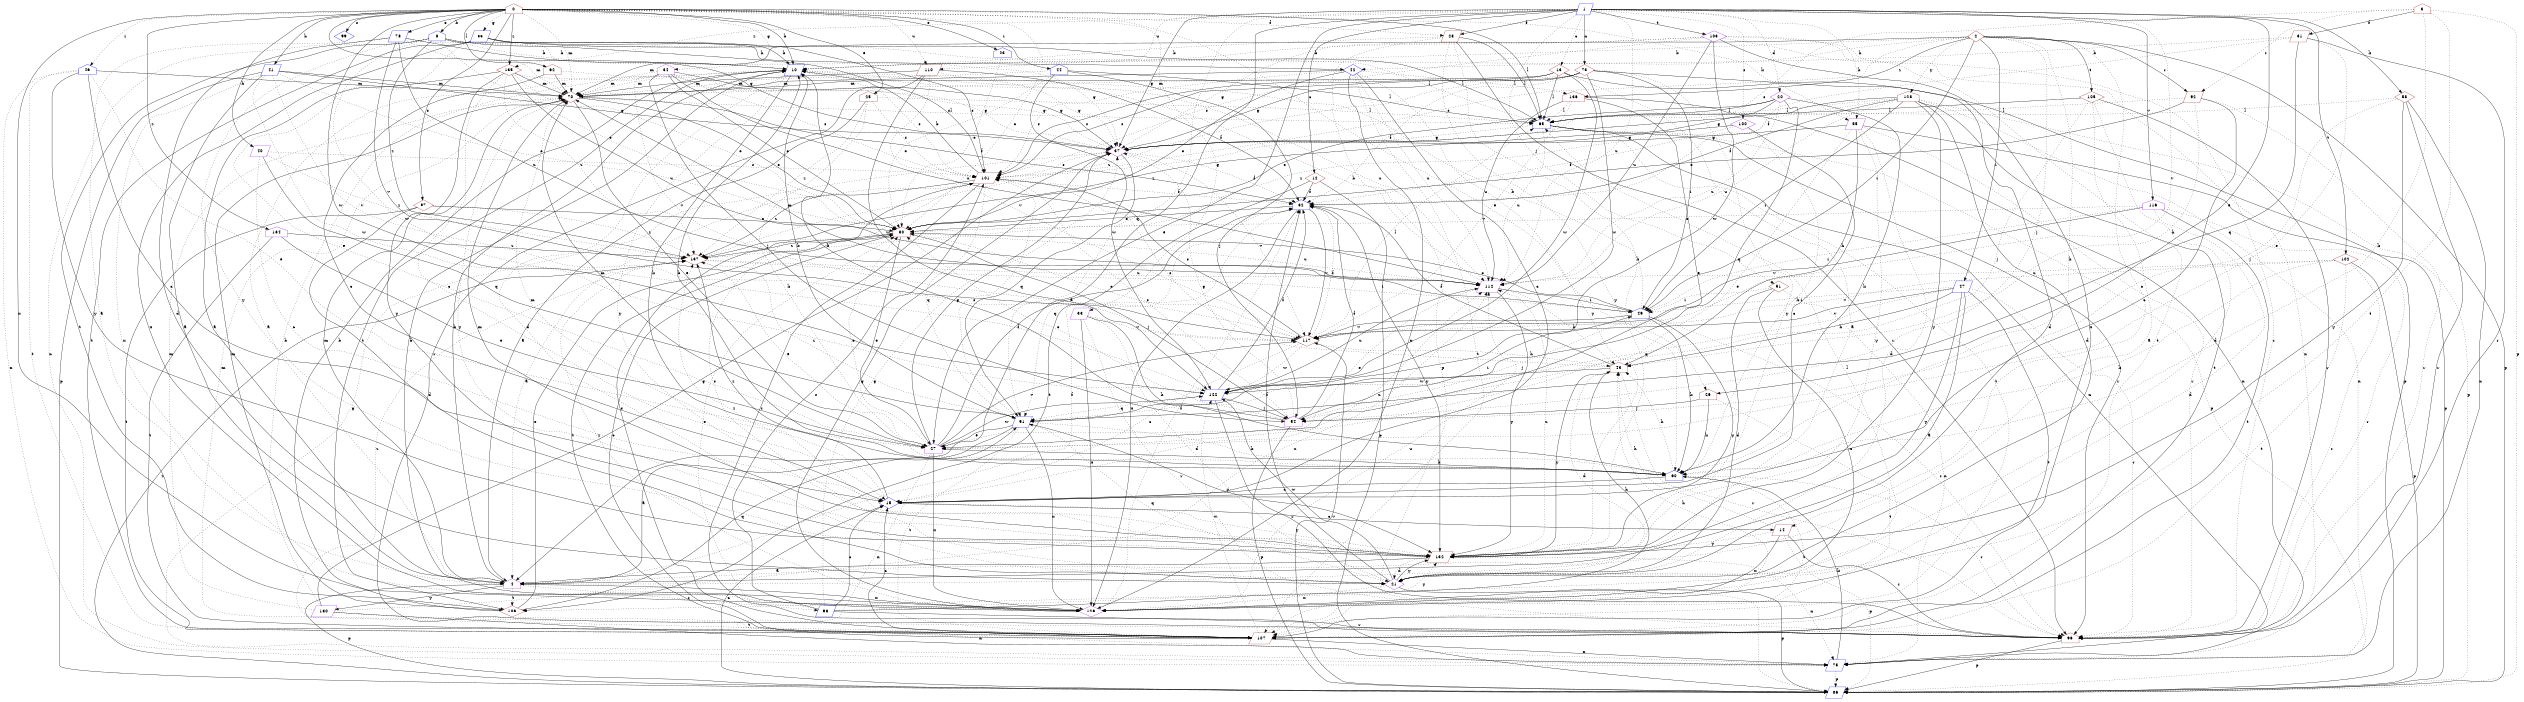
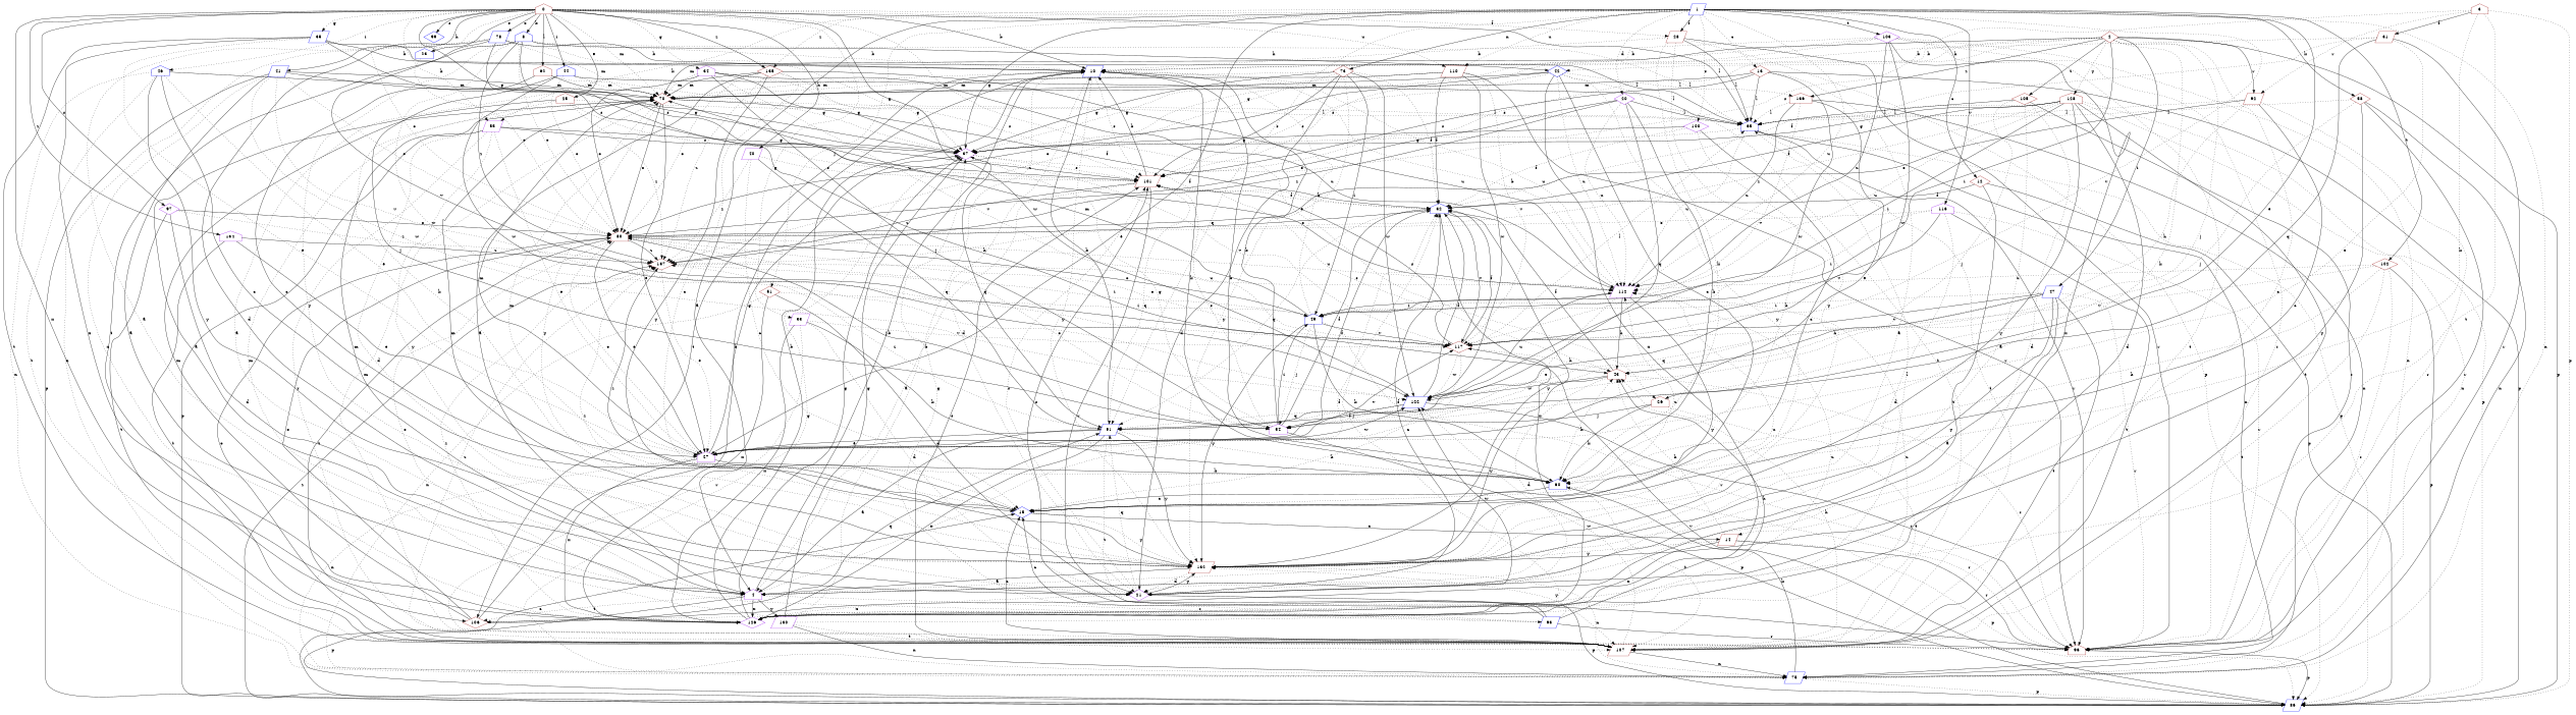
  strict digraph {
    node [color=brown shape=house]
    edge [style=solid]
    8 [color=blue]
    0
    10 [color=blue shape=parallelogram]
    23 [color=blue]
    25
    26
    28 [shape=parallelogram]
    33 [color=purple shape=parallelogram]
    34 [color=purple]
    35 [color=blue shape=parallelogram]
    37 [color=purple shape=diamond]
    40 [color=purple shape=parallelogram]
    41 [color=blue shape=parallelogram]
    44 [color=blue]
    46 [color=blue]
    55 [color=purple shape=parallelogram]
    62
    65 [color=blue]
    70 [shape=diamond]
    78 [color=blue shape=parallelogram]
    80
-   97 [shape=diamond]
+   97 [color=purple shape=diamond]
    99 [color=blue shape=diamond]
    110 [shape=parallelogram]
    122 [color=blue shape=parallelogram]
    126 [color=purple shape=diamond]
    134 [color=purple]
    135 [shape=diamond]
    75 [color=blue shape=parallelogram]
    42 [color=blue shape=diamond]
    101 [shape=parallelogram]
    106 [shape=diamond]
    132 [shape=parallelogram]
    137 [shape=diamond]
    112 [color=purple shape=parallelogram]
    60 [color=blue]
    21 [color=purple shape=diamond]
    4 [color=purple]
    54 [color=purple]
    107 [shape=parallelogram]
    86 [color=blue shape=parallelogram]
    96
    117 [shape=diamond]
    27 [color=purple]
    91 [color=blue shape=parallelogram]
    32 [color=blue]
    15 [color=blue shape=diamond]
    43
    1 [color=blue shape=parallelogram]
    12 [shape=diamond]
    13 [shape=diamond]
    20 [color=purple shape=diamond]
    51 [shape=diamond]
    58 [shape=diamond]
    73 [shape=diamond]
    100 [color=purple shape=diamond]
    102 [shape=diamond]
    103 [color=purple shape=diamond]
    116 [color=purple]
    93 [color=blue shape=parallelogram]
    130 [color=purple shape=parallelogram]
    49 [color=blue]
    2 [shape=diamond]
    14 [shape=parallelogram]
    47 [color=blue shape=parallelogram]
    92 [shape=parallelogram]
    105 [shape=diamond]
    128
    136
    3
    31 [shape=parallelogram]
    8 -> 10 [label=b style=dotted]
    8 -> 65 [label=l style=dotted]
    8 -> 80 [label=o style=dotted]
    8 -> 122 [label=w style=dotted]
    8 -> 75 [label=n style=dotted]
    8 -> 42 [label=h]
    8 -> 101 [label=s]
    8 -> 106 [label=t]
    8 -> 132 [label=y style=dotted]
    8 -> 137 [label=z]
    0 -> 8 [label=b]
    0 -> 10 [label=b]
    0 -> 23 [label=e]
    0 -> 25 [label=e]
    0 -> 26 [label=e style=dotted]
    0 -> 28 [label=f style=dotted]
    0 -> 33 [label=g style=dotted]
    0 -> 34 [label=g style=dotted]
    0 -> 35 [label=g style=dotted]
    0 -> 37 [label=g]
    0 -> 40 [label=h]
    0 -> 41 [label=h]
    0 -> 44 [label=i]
    0 -> 46 [label=i style=dotted]
    0 -> 55 [label=k style=dotted]
    0 -> 62 [label=l]
    0 -> 65 [label=l]
    0 -> 70 [label=m style=dotted]
    0 -> 78 [label=o]
    0 -> 80 [label=o style=dotted]
    0 -> 97 [label=s]
    0 -> 99 [label=s]
    0 -> 110 [label=u style=dotted]
    0 -> 122 [label=w]
    0 -> 126 [label=x]
    0 -> 134 [label=z]
    0 -> 135 [label=z]
    10 -> 70 [label=m style=dotted]
    10 -> 101 [label=s style=dotted]
    10 -> 106 [label=t]
    10 -> 132 [label=y style=dotted]
    10 -> 112 [label=u style=dotted]
    10 -> 60 [label=k]
    10 -> 21 [label=d style=dotted]
    23 -> 80 [label=o style=dotted]
    25 -> 65 [label=l style=dotted]
    25 -> 101 [label=s style=dotted]
    25 -> 137 [label=z style=dotted]
    25 -> 60 [label=k style=dotted]
    25 -> 4 [label=a]
    26 -> 60 [label=k]
    26 -> 54 [label=j]
    26 -> 107 [label=t style=dotted]
    28 -> 10 [label=b style=dotted]
    28 -> 65 [label=l]
    28 -> 132 [label=y style=dotted]
    28 -> 60 [label=k style=dotted]
    28 -> 86 [label=p style=dotted]
    28 -> 96 [label=r]
    33 -> 126 [label=x]
    33 -> 60 [label=k]
    33 -> 21 [label=d style=dotted]
    33 -> 96 [label=r style=dotted]
    33 -> 117 [label=v style=dotted]
    34 -> 37 [label=g]
    34 -> 70 [label=m style=dotted]
    34 -> 80 [label=o]
    34 -> 101 [label=s style=dotted]
    34 -> 112 [label=u]
    34 -> 4 [label=a style=dotted]
    34 -> 54 [label=j]
    34 -> 117 [label=v style=dotted]
    35 -> 10 [label=b]
    35 -> 65 [label=l]
    35 -> 126 [label=x]
    35 -> 101 [label=s]
    35 -> 107 [label=t]
    35 -> 27 [label=e style=dotted]
    37 -> 101 [label=s style=dotted]
    37 -> 117 [label=v style=dotted]
    37 -> 91 [label=q]
    37 -> 32 [label=f style=dotted]
    40 -> 101 [label=s style=dotted]
    40 -> 137 [label=z style=dotted]
    40 -> 91 [label=q]
    40 -> 15 [label=c style=dotted]
    41 -> 37 [label=g]
    41 -> 70 [label=m]
    41 -> 80 [label=o style=dotted]
    41 -> 122 [label=w style=dotted]
    41 -> 126 [label=x style=dotted]
    41 -> 4 [label=a]
    41 -> 86 [label=p]
    41 -> 117 [label=v style=dotted]
    44 -> 65 [label=l]
    44 -> 70 [label=m style=dotted]
    44 -> 80 [label=o style=dotted]
    44 -> 122 [label=w]
    44 -> 54 [label=j]
    46 -> 70 [label=m]
    46 -> 75 [label=n style=dotted]
    46 -> 132 [label=y]
    46 -> 107 [label=t style=dotted]
    46 -> 27 [label=e style=dotted]
    46 -> 15 [label=c]
    55 -> 37 [label=g]
    55 -> 132 [label=y style=dotted]
    55 -> 21 [label=d style=dotted]
    55 -> 86 [label=p]
    55 -> 96 [label=r style=dotted]
    55 -> 27 [label=e style=dotted]
    55 -> 43 [label=h]
    62 -> 37 [label=g style=dotted]
    62 -> 70 [label=m]
    62 -> 15 [label=c]
    65 -> 37 [label=g style=dotted]
    65 -> 75 [label=n]
    65 -> 112 [label=u style=dotted]
    65 -> 107 [label=t style=dotted]
    65 -> 86 [label=p style=dotted]
    65 -> 96 [label=r]
    70 -> 65 [label=l style=dotted]
    70 -> 80 [label=o]
    70 -> 132 [label=y style=dotted]
    70 -> 27 [label=e]
    70 -> 32 [label=f]
    78 -> 10 [label=b]
    78 -> 37 [label=g style=dotted]
    78 -> 70 [label=m style=dotted]
    78 -> 112 [label=u]
    78 -> 21 [label=d]
    78 -> 4 [label=a style=dotted]
    78 -> 117 [label=v]
    80 -> 137 [label=z]
    80 -> 112 [label=u style=dotted]
    80 -> 54 [label=j]
    80 -> 107 [label=t]
    80 -> 27 [label=e]
    97 -> 80 [label=o]
    97 -> 137 [label=z style=dotted]
    97 -> 21 [label=d]
    97 -> 107 [label=t]
    110 -> 37 [label=g style=dotted]
    110 -> 70 [label=m]
    110 -> 122 [label=w]
    110 -> 96 [label=r]
    110 -> 117 [label=v style=dotted]
    110 -> 32 [label=f]
    122 -> 112 [label=u]
    122 -> 54 [label=j]
    122 -> 96 [label=r]
    122 -> 91 [label=q style=dotted]
    122 -> 32 [label=f]
    126 -> 10 [label=b]
    126 -> 37 [label=g]
    126 -> 65 [label=l style=dotted]
    126 -> 137 [label=z style=dotted]
    126 -> 112 [label=u style=dotted]
    126 -> 32 [label=f style=dotted]
    134 -> 137 [label=z]
    134 -> 107 [label=t]
    134 -> 27 [label=e]
    135 -> 37 [label=g style=dotted]
    135 -> 70 [label=m]
    135 -> 80 [label=o style=dotted]
    135 -> 132 [label=y]
    135 -> 137 [label=z style=dotted]
    135 -> 112 [label=u]
    135 -> 4 [label=a]
    135 -> 15 [label=c style=dotted]
    75 -> 37 [label=g style=dotted]
    75 -> 60 [label=k]
    75 -> 86 [label=p style=dotted]
    42 -> 70 [label=m]
    42 -> 80 [label=o]
    42 -> 126 [label=x]
    42 -> 101 [label=s style=dotted]
    42 -> 132 [label=y style=dotted]
    42 -> 112 [label=u style=dotted]
    42 -> 107 [label=t style=dotted]
    42 -> 15 [label=c]
    42 -> 136 [label=l style=dotted]
    101 -> 10 [label=b]
    101 -> 137 [label=z]
    101 -> 4 [label=a style=dotted]
    101 -> 96 [label=r]
    101 -> 91 [label=q style=dotted]
    101 -> 32 [label=f style=dotted]
    106 -> 10 [label=b]
    106 -> 70 [label=m]
    106 -> 80 [label=o]
    106 -> 91 [label=q]
    132 -> 70 [label=m]
    132 -> 75 [label=n style=dotted]
    132 -> 137 [label=z style=dotted]
    132 -> 112 [label=u style=dotted]
    132 -> 21 [label=d style=dotted]
    132 -> 4 [label=a]
    137 -> 112 [label=u style=dotted]
    137 -> 27 [label=e style=dotted]
    137 -> 49 [label=i style=dotted]
    112 -> 10 [label=b style=dotted]
    112 -> 132 [label=y]
    112 -> 27 [label=e style=dotted]
-   112 -> 43 [label=h style=dotted]
+   112 -> 43 [label=h]
    112 -> 49 [label=i]
    60 -> 10 [label=b]
    60 -> 107 [label=t style=dotted]
    60 -> 96 [label=r style=dotted]
    60 -> 15 [label=c]
    60 -> 43 [label=h style=dotted]
    21 -> 122 [label=w]
    21 -> 126 [label=x style=dotted]
    21 -> 101 [label=s style=dotted]
    21 -> 132 [label=y]
    21 -> 86 [label=p]
    21 -> 91 [label=q style=dotted]
    21 -> 32 [label=f]
    4 -> 10 [label=b]
    4 -> 70 [label=m]
    4 -> 126 [label=x]
    4 -> 106 [label=t style=dotted]
    4 -> 86 [label=p]
    4 -> 32 [label=f style=dotted]
    4 -> 93 [label=r style=dotted]
    4 -> 130 [label=y]
    54 -> 10 [label=b]
    54 -> 37 [label=g style=dotted]
    54 -> 80 [label=o style=dotted]
    54 -> 101 [label=s style=dotted]
    54 -> 86 [label=p]
    54 -> 32 [label=f]
    54 -> 49 [label=i]
    107 -> 80 [label=o]
    107 -> 122 [label=w style=dotted]
    107 -> 75 [label=n]
    107 -> 101 [label=s]
    107 -> 137 [label=z style=dotted]
    107 -> 15 [label=c]
    107 -> 43 [label=h style=dotted]
    86 -> 137 [label=z]
    86 -> 117 [label=v]
    86 -> 15 [label=c]
    96 -> 70 [label=m style=dotted]
    96 -> 86 [label=p]
    117 -> 65 [label=l style=dotted]
    117 -> 80 [label=o style=dotted]
    117 -> 122 [label=w style=dotted]
    117 -> 101 [label=s]
-   117 -> 32 [label=f style=dotted]
+   117 -> 32 [label=f]
    117 -> 15 [label=c style=dotted]
    117 -> 43 [label=h style=dotted]
    27 -> 37 [label=g]
    27 -> 70 [label=m]
    27 -> 80 [label=o style=dotted]
    27 -> 122 [label=w]
    27 -> 126 [label=x]
    27 -> 75 [label=n style=dotted]
    27 -> 60 [label=k]
    27 -> 117 [label=v]
    27 -> 32 [label=f]
    91 -> 10 [label=b]
    91 -> 126 [label=x]
-   91 -> 101 [label=s style=dotted]
    91 -> 132 [label=y]
    91 -> 137 [label=z style=dotted]
    91 -> 60 [label=k style=dotted]
    91 -> 4 [label=a]
    91 -> 107 [label=t style=dotted]
    91 -> 27 [label=e]
    32 -> 80 [label=o]
    32 -> 126 [label=x]
    32 -> 132 [label=y]
    32 -> 117 [label=v]
    32 -> 91 [label=q style=dotted]
    15 -> 70 [label=m style=dotted]
    15 -> 132 [label=y style=dotted]
    15 -> 137 [label=z]
    15 -> 112 [label=u style=dotted]
    15 -> 14 [label=c]
    43 -> 122 [label=w]
    43 -> 101 [label=s style=dotted]
    43 -> 132 [label=y]
    43 -> 21 [label=d style=dotted]
    43 -> 96 [label=r style=dotted]
    43 -> 32 [label=f]
    1 -> 26 [label=e]
    1 -> 28 [label=f]
    1 -> 37 [label=g]
    1 -> 55 [label=k style=dotted]
    1 -> 110 [label=u style=dotted]
    1 -> 135 [label=z style=dotted]
+   1 -> 75 [label=n style=dotted]
    1 -> 112 [label=u style=dotted]
    1 -> 4 [label=a]
    1 -> 117 [label=v style=dotted]
    1 -> 27 [label=e]
    1 -> 91 [label=q style=dotted]
    1 -> 12 [label=c]
    1 -> 13 [label=c style=dotted]
    1 -> 20 [label=d style=dotted]
    1 -> 51 [label=j style=dotted]
    1 -> 58 [label=k]
    1 -> 73 [label=n]
    1 -> 100 [label=s style=dotted]
    1 -> 102 [label=t]
    1 -> 103 [label=t]
    1 -> 116 [label=v]
    12 -> 106 [label=t]
    12 -> 86 [label=p]
    12 -> 32 [label=f]
    13 -> 65 [label=l]
    13 -> 70 [label=m]
    13 -> 122 [label=w]
    13 -> 101 [label=s]
    13 -> 4 [label=a style=dotted]
    13 -> 86 [label=p]
    20 -> 65 [label=l]
    20 -> 80 [label=o]
    20 -> 137 [label=z]
    20 -> 112 [label=u style=dotted]
    20 -> 60 [label=k]
    20 -> 91 [label=q]
    51 -> 126 [label=x]
    51 -> 75 [label=n style=dotted]
    51 -> 21 [label=d]
    51 -> 49 [label=i style=dotted]
    58 -> 65 [label=l style=dotted]
    58 -> 75 [label=n]
    58 -> 132 [label=y]
    58 -> 54 [label=j style=dotted]
    58 -> 96 [label=r]
    73 -> 37 [label=g]
    73 -> 70 [label=m style=dotted]
    73 -> 122 [label=w]
    73 -> 101 [label=s]
    73 -> 132 [label=y style=dotted]
    73 -> 137 [label=z style=dotted]
    73 -> 21 [label=d]
    73 -> 32 [label=f style=dotted]
    73 -> 49 [label=i]
    100 -> 37 [label=g]
    100 -> 60 [label=k style=dotted]
    100 -> 32 [label=f style=dotted]
    100 -> 15 [label=c]
    102 -> 112 [label=u style=dotted]
    102 -> 60 [label=k style=dotted]
    102 -> 107 [label=t style=dotted]
    102 -> 86 [label=p]
    102 -> 96 [label=r style=dotted]
    102 -> 117 [label=v style=dotted]
    103 -> 10 [label=b style=dotted]
    103 -> 37 [label=g style=dotted]
    103 -> 122 [label=w]
    103 -> 126 [label=x]
    103 -> 75 [label=n style=dotted]
    103 -> 101 [label=s style=dotted]
    103 -> 112 [label=u]
    103 -> 107 [label=t style=dotted]
    103 -> 96 [label=r style=dotted]
    116 -> 80 [label=o style=dotted]
    116 -> 21 [label=d style=dotted]
    116 -> 107 [label=t]
    116 -> 96 [label=r style=dotted]
    116 -> 117 [label=v]
    116 -> 49 [label=i style=dotted]
    93 -> 37 [label=g style=dotted]
    93 -> 80 [label=o style=dotted]
    93 -> 101 [label=s]
    93 -> 132 [label=y style=dotted]
    93 -> 96 [label=r]
    93 -> 15 [label=c]
    93 -> 43 [label=h]
    130 -> 10 [label=b style=dotted]
    130 -> 37 [label=g]
    130 -> 70 [label=m style=dotted]
    130 -> 75 [label=n]
    130 -> 112 [label=u style=dotted]
    130 -> 107 [label=t style=dotted]
    49 -> 10 [label=b style=dotted]
    49 -> 70 [label=m]
    49 -> 80 [label=o]
    49 -> 132 [label=y]
    49 -> 60 [label=k]
    49 -> 54 [label=j style=dotted]
    49 -> 96 [label=r style=dotted]
    49 -> 117 [label=v]
    2 -> 10 [label=b style=dotted]
    2 -> 70 [label=m]
    2 -> 42 [label=h style=dotted]
    2 -> 101 [label=s style=dotted]
    2 -> 60 [label=k style=dotted]
    2 -> 54 [label=j style=dotted]
    2 -> 86 [label=p]
    2 -> 49 [label=i]
    2 -> 14 [label=c style=dotted]
    2 -> 47 [label=i]
    2 -> 92 [label=r]
    2 -> 105 [label=t]
    2 -> 128 [label=y style=dotted]
    2 -> 136 [label=z]
    14 -> 126 [label=x]
    14 -> 132 [label=y style=dotted]
    14 -> 86 [label=p style=dotted]
    14 -> 96 [label=r]
    14 -> 43 [label=h style=dotted]
    47 -> 132 [label=y]
    47 -> 4 [label=a]
    47 -> 107 [label=t]
    47 -> 96 [label=r style=dotted]
    47 -> 117 [label=v]
    47 -> 91 [label=q style=dotted]
    47 -> 43 [label=h]
    47 -> 49 [label=i style=dotted]
    92 -> 65 [label=l style=dotted]
    92 -> 80 [label=o]
    92 -> 96 [label=r style=dotted]
    92 -> 15 [label=c]
    92 -> 43 [label=h style=dotted]
    105 -> 65 [label=l]
    105 -> 21 [label=d style=dotted]
    105 -> 4 [label=a style=dotted]
    105 -> 54 [label=j style=dotted]
    105 -> 96 [label=r]
    128 -> 37 [label=g]
    128 -> 65 [label=l style=dotted]
    128 -> 75 [label=n style=dotted]
    128 -> 132 [label=y]
    128 -> 137 [label=z style=dotted]
    128 -> 112 [label=u style=dotted]
    128 -> 21 [label=d]
    128 -> 107 [label=t]
    128 -> 86 [label=p style=dotted]
    128 -> 32 [label=f]
    128 -> 49 [label=i]
    136 -> 65 [label=l style=dotted]
    136 -> 75 [label=n]
    136 -> 112 [label=u]
    136 -> 117 [label=v style=dotted]
    136 -> 27 [label=e]
    3 -> 101 [label=s style=dotted]
    3 -> 106 [label=t style=dotted]
    3 -> 60 [label=k style=dotted]
    3 -> 86 [label=p style=dotted]
    3 -> 92 [label=r style=dotted]
    3 -> 31 [label=f]
    31 -> 10 [label=b style=dotted]
    31 -> 96 [label=r]
    31 -> 27 [label=e style=dotted]
    31 -> 91 [label=q]
    31 -> 32 [label=f style=dotted]
  }
